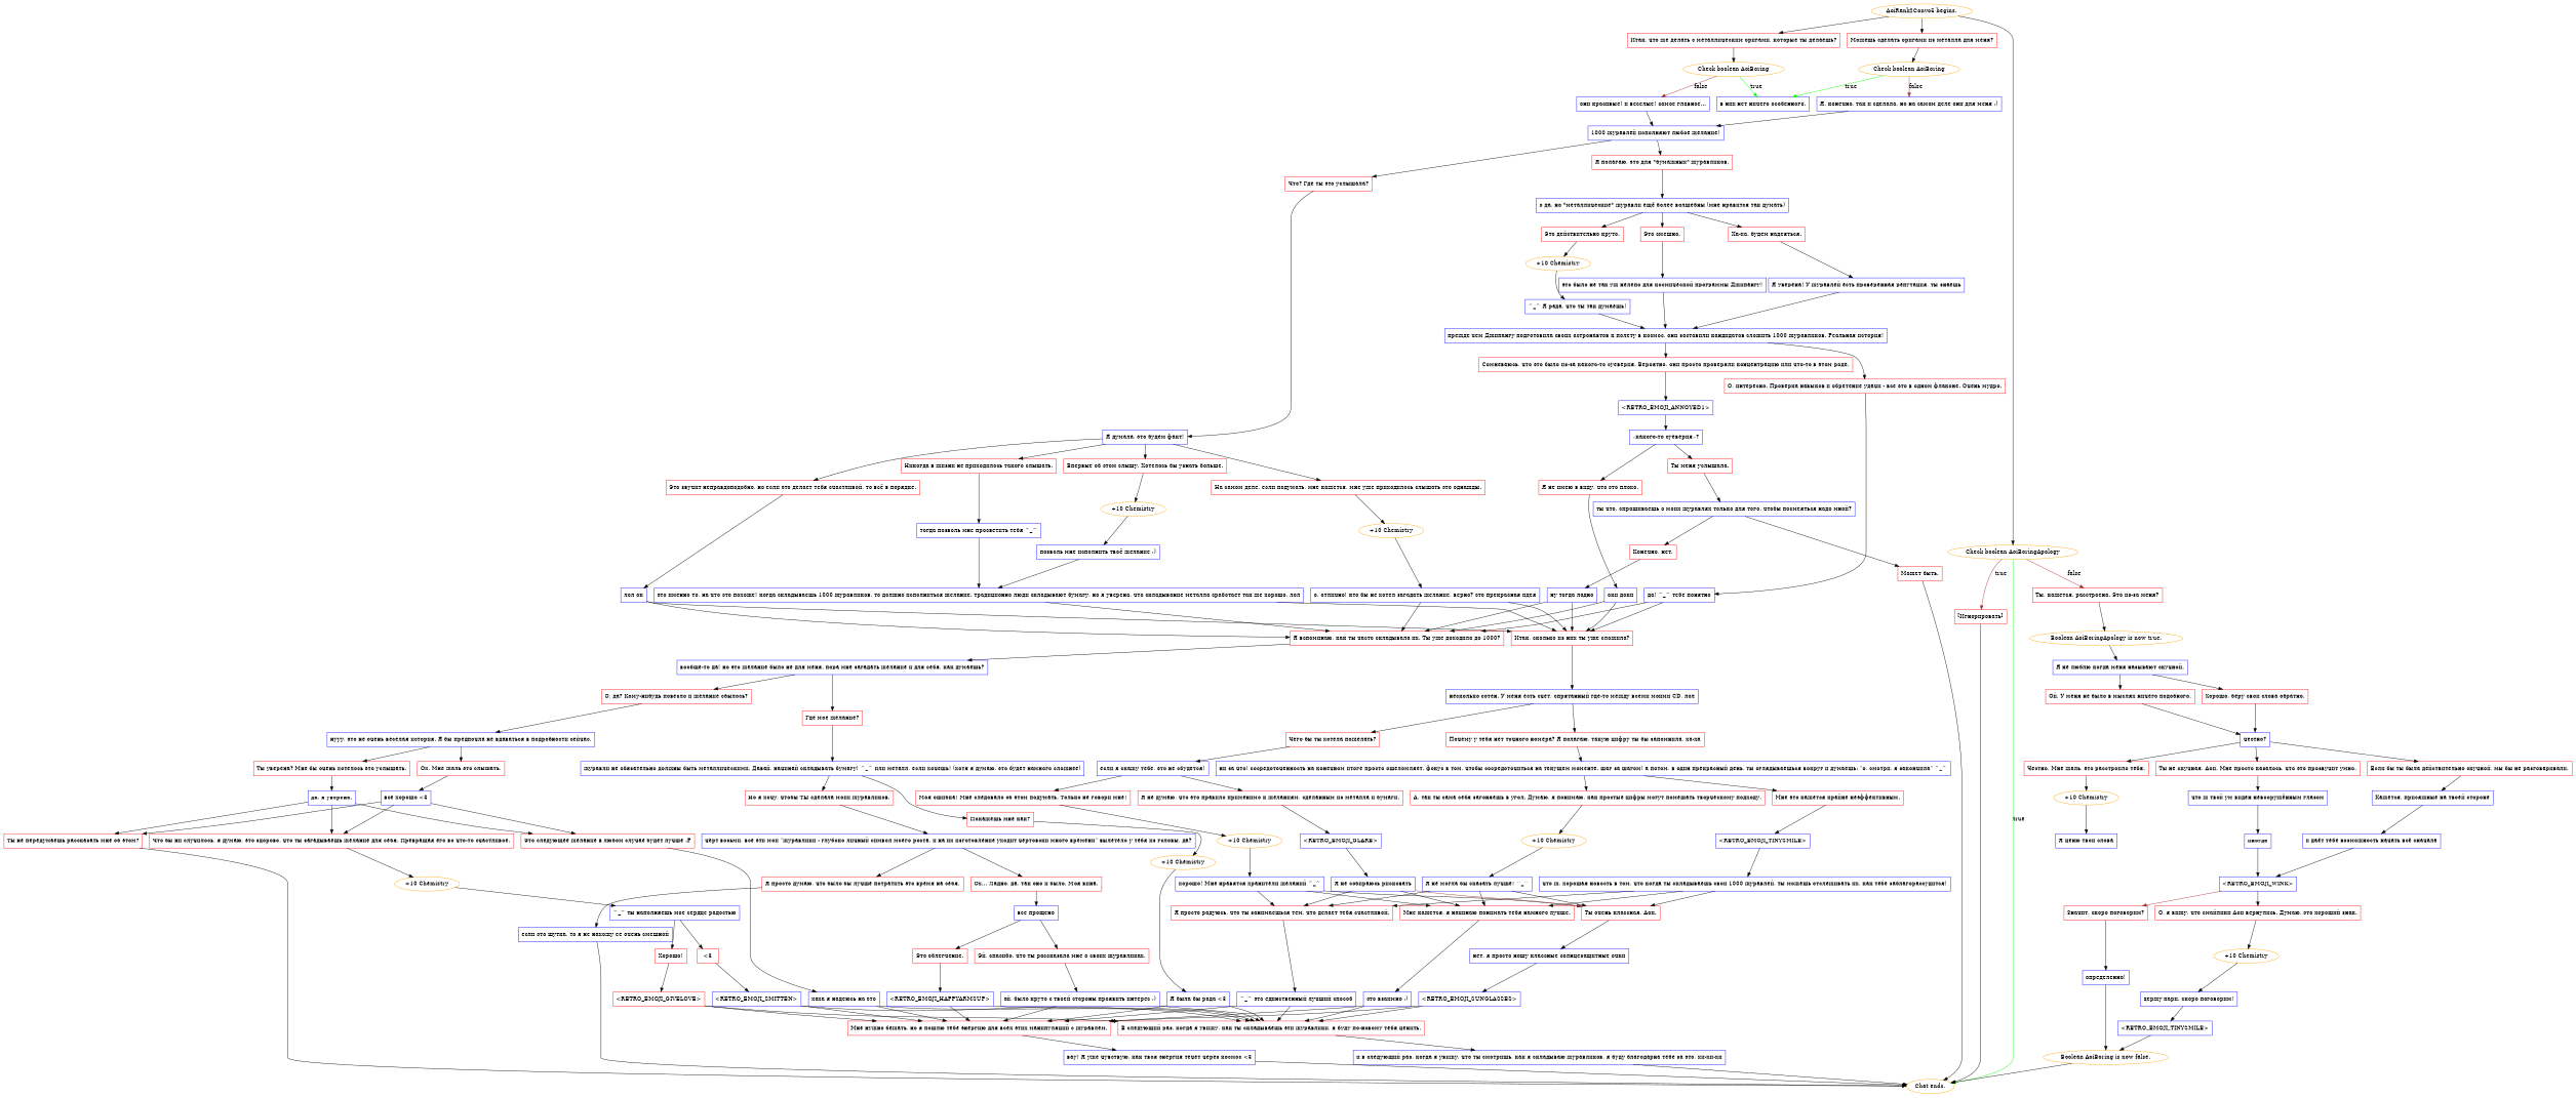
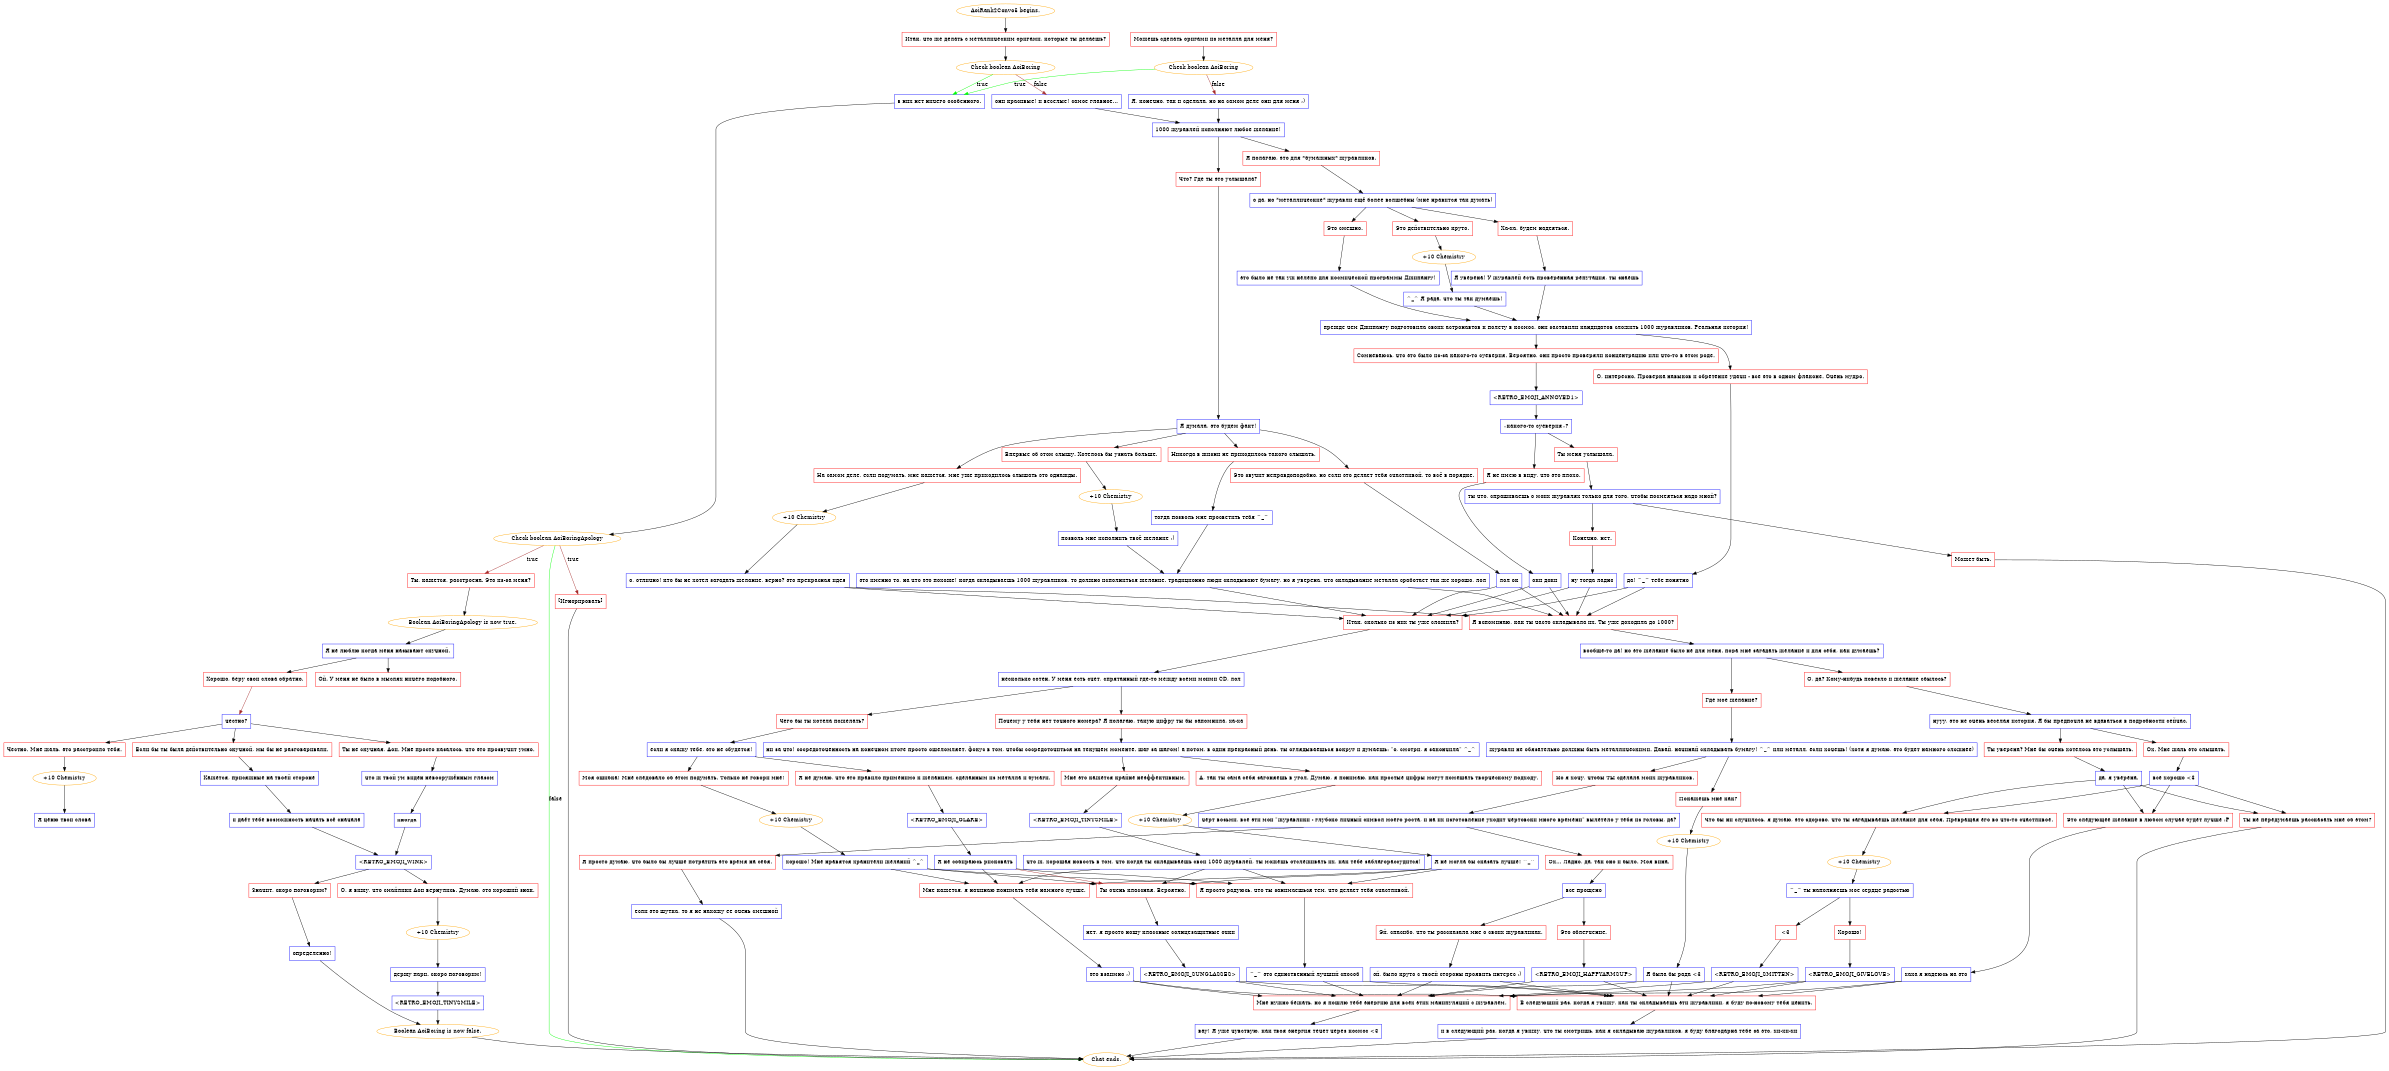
  digraph {
    node [color=blue shape=box]
    "AoiRank2Convo5 begins." [color=orange shape=""]
    n2 [color=red label="Итак, что же делать с металлическим оригами, которые ты делаешь?"]
    n3 [color=red label="Можешь сделать оригами из металла для меня?"]
    n4 [color=orange label="Check boolean AoiBoring" shape=""]
    n5 [color=orange label="Check boolean AoiBoring" shape=""]
    n6 [label="в них нет ничего особенного."]
    n7 [label="они красивые! и веселые! самое главное..."]
    n8 [label="Я, конечно, так и сделала, но на самом деле они для меня ;)"]
    n9 [color=orange label="Check boolean AoiBoringApology" shape=""]
    n10 [label="1000 журавлей исполняют любое желание!"]
    "Chat ends." [color=orange shape=""]
    n12 [color=red label="Ты, кажется, расстроена. Это из-за меня?"]
    n13 [color=red label="[Игнорировать]"]
    n14 [color=red label="Я полагаю, это для *бумажных* журавликов."]
    n15 [color=red label="Что? Где ты это услышала?"]
    n16 [color=orange label="Boolean AoiBoringApology is now true." shape=""]
    n17 [label="о да, но *металлические* журавли ещё более волшебны (мне нравится так думать)"]
    n18 [label="Я думала, это будем факт!"]
    n19 [label="Я не люблю когда меня называют скучной."]
    n20 [color=red label="Ха-ха, будем надеяться."]
    n21 [color=red label="Это действительно круто."]
    n22 [color=red label="Это смешно."]
    n23 [color=red label="Никогда в жизни не приходилось такого слышать."]
    n24 [color=red label="Впервые об этом слышу. Хотелось бы узнать больше."]
    n25 [color=red label="На самом деле, если подумать, мне кажется, мне уже приходилось слышать это однажды."]
    n26 [color=red label="Это звучит неправдоподобно, но если это делает тебя счастливой, то всё в порядке."]
    n27 [color=red label="Ой. У меня не было в мыслях ничего подобного."]
    n28 [color=red label="Хорошо, беру свои слова обратно."]
    n29 [label="Я уверена! У журавлей есть проверенная репутация, ты знаешь"]
    n30 [color=orange label="+10 Chemistry" shape=""]
    n31 [label="это было не так уж нелепо для космической программы Джипангу!"]
    n32 [label="тогда позволь мне просветить тебя ^_^"]
    n33 [color=orange label="+10 Chemistry" shape=""]
    n34 [color=orange label="+10 Chemistry" shape=""]
    n35 [label="лол ок"]
    n36 [label="честно?"]
    n37 [label="прежде чем Джипангу подготовила своих астронавтов к полету в космос, они заставили кандидатов сложить 1000 журавликов. Реальная история!"]
    n38 [label="^_^ Я рада, что ты так думаешь!"]
    n39 [label="это именно то, на что это похоже! когда складываешь 1000 журавликов, то должно исполниться желание. традиционно люди складывают бумагу, но я уверена, что складывание металла сработает так же хорошо, лол"]
    n40 [label="позволь мне исполнить твоё желание ;)"]
    n41 [label="о, отлично! кто бы не хотел загадать желание, верно? это прекрасная идея"]
    n42 [color=red label="Итак, сколько из них ты уже сложила?"]
    n43 [color=red label="Я вспоминаю, как ты часто складывала их. Ты уже доходила до 1000?"]
    n44 [color=red label="Честно. Мне жаль, это расстроило тебя."]
    n45 [color=red label="Ты не скучная, Аои. Мне просто казалось, что это прозвучит умно."]
    n46 [color=red label="Если бы ты была действительно скучной, мы бы не разговаривали."]
    n47 [color=red label="Сомневаюсь, что это было из-за какого-то суеверия. Вероятно, они просто проверяли концентрацию или что-то в этом роде."]
    n48 [color=red label="О, интересно. Проверка навыков и обретение удачи - все это в одном флаконе. Очень мудро."]
    n49 [label="несколько сотен. У меня есть счет, спрятанный где-то между всеми моими CD, лол"]
    n50 [label="вообще-то да! но это желание было не для меня. пора мне загадать желание и для себя, как думаешь?"]
    n51 [color=orange label="+10 Chemistry" shape=""]
    n52 [label="что ж твой ум виден невооружённым глазом"]
    n53 [label="Кажется, присяжные на твоей стороне"]
    n54 [label="<RETRO_EMOJI_ANNOYED1>"]
    n55 [label="да! ^_^ тебе понятно"]
    n56 [color=red label="Почему у тебя нет точного номера? Я полагаю, такую цифру ты бы запомнила, ха-ха"]
    n57 [color=red label="Чего бы ты хотела пожелать?"]
    n58 [color=red label="О, да? Кому-нибудь повезло и желание сбылось?"]
    n59 [color=red label="Где мое желание?"]
    n60 [label="Я ценю твои слова"]
    n61 [label="иногда"]
    n62 [label="и даёт тебе возможность начать всё сначала"]
    n63 [label="«какого-то суеверия»?"]
    n64 [label="ни за что! сосредоточенность на конечном итоге просто ошеломляет. фокус в том, чтобы сосредоточиться на текущем моменте. шаг за шагом! а потом, в один прекрасный день, ты оглядываешься вокруг и думаешь: \"о, смотри, я закончила\" ^_^"]
    n65 [label="если я скажу тебе, это не сбудется!"]
    n66 [label="нууу, это не очень веселая история. Я бы предпочла не вдаваться в подробности сейчас."]
    n67 [label="журавли не обязательно должны быть металлическими. Давай, начинай складывать бумагу! ^_^ или металл, если хочешь! (хотя я думаю, это будет намного сложнее)"]
    n68 [label="<RETRO_EMOJI_WINK>"]
    n69 [color=red label="Ты меня услышала."]
    n70 [color=red label="Я не имею в виду, что это плохо."]
    n71 [color=red label="А, так ты сама себя загоняешь в угол. Думаю, я понимаю, как простые цифры могут помешать творческому подходу."]
    n72 [color=red label="Мне это кажется крайне неэффективным."]
    n73 [color=red label="Моя ошибка! Мне следовало об этом подумать. Только не говори мне!"]
    n74 [color=red label="Я не думаю, что это правило применимо к желаниям, сделанным из металла и бумаги."]
    n75 [color=red label="Ох. Мне жаль это слышать."]
    n76 [color=red label="Ты уверена? Мне бы очень хотелось это услышать."]
    n77 [color=red label="Покажешь мне как?"]
    n78 [color=red label="Но я хочу, чтобы ТЫ сделала моих журавликов."]
    n79 [color=red label="Значит, скоро поговорим?"]
    n80 [color=red label="О, я вижу, что смайлики Аои вернулись. Думаю, это хороший знак."]
    n81 [label="ты что, спрашиваешь о моих журавлях только для того, чтобы посмеяться надо мной?"]
    n82 [label="оки доки"]
    n83 [color=orange label="+10 Chemistry" shape=""]
    n84 [label="<RETRO_EMOJI_TINYSMILE>"]
    n85 [color=orange label="+10 Chemistry" shape=""]
    n86 [label="<RETRO_EMOJI_GLARE>"]
    n87 [label="все хорошо <3"]
    n88 [label="да, я уверена."]
    n89 [color=orange label="+10 Chemistry" shape=""]
    n90 [label="черт возьми, все эти мои \"журавлики - глубоко личный символ моего роста, и на их изготовление уходит чертовски много времени\" вылетело у тебя из головы, да?"]
    n91 [label="определенно!"]
    n92 [color=orange label="+10 Chemistry" shape=""]
    n93 [color=red label="Может быть."]
    n94 [color=red label="Конечно, нет."]
    n95 [label="Я не могла бы сказать лучше! ^_^"]
    n96 [label="что ж, хорошая новость в том, что когда ты складываешь свои 1000 журавлей, ты можешь отслеживать их, как тебе заблагорассудится!"]
    n97 [label="хорошо! Мне нравятся хранители желаний ^_^"]
    n98 [label="Я не собираюсь рисковать"]
    n99 [color=red label="Это следующее желание в любом случае будет лучше :P"]
    n100 [color=red label="Что бы ни случилось, я думаю, это здорово, что ты загадываешь желание для себя. Превращая его во что-то счастливое."]
    n101 [color=red label="Ты не передумаешь рассказать мне об этом?"]
    n102 [label="Я была бы рада <3"]
    n103 [color=red label="Я просто думаю, что было бы лучше потратить это время на себя."]
    n104 [color=red label="Ох... Ладно, да, так оно и было. Моя вина."]
    n105 [color=orange label="Boolean AoiBoring is now false." shape=""]
    n106 [label="держу пари. скоро поговорим!"]
    n107 [label="ну тогда ладно"]
    n108 [color=red label="Мне кажется, я начинаю понимать тебя намного лучше."]
-   n109 [color=red label="Ты очень классная, Аои."]
+   n109 [color=red label="Ты очень классная, Вероятно."]
    n110 [color=red label="Я просто радуюсь, что ты занимаешься тем, что делает тебя счастливой."]
    n111 [label="хаха я надеюсь на это"]
    n112 [color=orange label="+10 Chemistry" shape=""]
    n113 [color=red label="В следующий раз, когда я увижу, как ты складываешь эти журавлики, я буду по-новому тебя ценить."]
    n114 [color=red label="Мне нужно бежать, но я пошлю тебе энергию для всех этих манипуляций с журавлем."]
    n115 [label="если это шутка, то я не нахожу ее очень смешной"]
    n116 [label="все прощено"]
    n117 [label="<RETRO_EMOJI_TINYSMILE>"]
    n118 [label="это взаимно ;)"]
    n119 [label="нет, я просто ношу классные солнцезащитные очки"]
    n120 [label="^_^ это единственный лучший способ"]
    n121 [label="^_^ ты наполняешь мое сердце радостью"]
    n122 [label="и в следующий раз, когда я увижу, что ты смотришь, как я складываю журавликов, я буду благодарна тебе за это, хи-хи-хи"]
    n123 [label="вау! Я уже чувствую, как твоя энергия течет через космос <3"]
    n124 [color=red label="Эй, спасибо, что ты рассказала мне о своих журавликах."]
    n125 [color=red label="Это облегчение."]
    n126 [label="<RETRO_EMOJI_SUNGLASSES>"]
    n127 [color=red label="Хорошо!"]
    n128 [color=red label="<3"]
    n129 [label="эй, было круто с твоей стороны проявить интерес :)"]
    n130 [label="<RETRO_EMOJI_HAPPYARMSUP>"]
-   n131 [color=red label="<RETRO_EMOJI_GIVELOVE>"]
+   n131 [label="<RETRO_EMOJI_GIVELOVE>"]
    n132 [label="<RETRO_EMOJI_SMITTEN>"]
    "AoiRank2Convo5 begins." -> n2
-   "AoiRank2Convo5 begins." -> n3
    n2 -> n4
    n3 -> n5
    n4 -> n6 [color=green label=true]
    n4 -> n7 [color=brown label=false]
    n5 -> n6 [color=green label=true]
    n5 -> n8 [color=brown label=false]
-   "AoiRank2Convo5 begins." -> n9
+   n6 -> n9
    n7 -> n10
    n8 -> n10
-   n9 -> "Chat ends." [color=green label=true]
-   n9 -> n12 [color=brown label=false]
+   n9 -> "Chat ends." [color=green label=false]
+   n9 -> n12 [color=brown label=true]
    n9 -> n13 [color=brown label=true]
    n10 -> n14
    n10 -> n15
    n12 -> n16
    n13 -> "Chat ends."
    n14 -> n17
    n15 -> n18
    n16 -> n19
    n17 -> n20
    n17 -> n21
    n17 -> n22
    n18 -> n23
    n18 -> n24
    n18 -> n25
    n18 -> n26
    n19 -> n27
    n19 -> n28
    n20 -> n29
    n21 -> n30
    n22 -> n31
    n23 -> n32
    n24 -> n33
    n25 -> n34
    n26 -> n35
-   n27 -> n36
-   n28 -> n36
+   n28 -> n36 [color=brown]
    n29 -> n37
    n30 -> n38
    n31 -> n37
    n32 -> n39
    n33 -> n40
    n34 -> n41
    n35 -> n42
    n35 -> n43
    n36 -> n44
    n36 -> n45
    n36 -> n46
    n37 -> n47
    n37 -> n48
    n38 -> n37
    n39 -> n42
    n39 -> n43
    n40 -> n39
    n41 -> n42
    n41 -> n43
    n42 -> n49
    n43 -> n50
    n44 -> n51
    n45 -> n52
    n46 -> n53
    n47 -> n54
    n48 -> n55
    n49 -> n56
    n49 -> n57
    n50 -> n58
    n50 -> n59
    n51 -> n60
    n52 -> n61
    n53 -> n62
    n54 -> n63
    n55 -> n42
    n55 -> n43
    n56 -> n64
    n57 -> n65
    n58 -> n66
    n59 -> n67
    n61 -> n68
    n62 -> n68
    n63 -> n69
    n63 -> n70
    n64 -> n71
    n64 -> n72
    n65 -> n73
    n65 -> n74
    n66 -> n75
    n66 -> n76
    n67 -> n77
    n67 -> n78
-   n68 -> n79 [color=brown]
+   n68 -> n79
    n68 -> n80
    n69 -> n81
    n70 -> n82
    n71 -> n83
    n72 -> n84
    n73 -> n85
    n74 -> n86
    n75 -> n87
    n76 -> n88
    n77 -> n89
    n78 -> n90
    n79 -> n91
    n80 -> n92
    n81 -> n93
    n81 -> n94
    n82 -> n42
    n82 -> n43
    n83 -> n95
    n84 -> n96
    n85 -> n97
    n86 -> n98
    n87 -> n99
    n87 -> n100
    n87 -> n101
    n88 -> n99
    n88 -> n100
    n88 -> n101
    n89 -> n102
    n90 -> n103
    n90 -> n104
    n91 -> n105
    n92 -> n106
    n93 -> "Chat ends."
    n94 -> n107
    n95 -> n108
    n95 -> n109
    n95 -> n110
    n96 -> n108
    n96 -> n109
    n96 -> n110
    n97 -> n108
    n97 -> n109
    n97 -> n110
    n98 -> n108
    n98 -> n109 [color=brown]
    n98 -> n110
    n99 -> n111
    n100 -> n112
    n101 -> "Chat ends."
    n102 -> n113
    n102 -> n114
    n103 -> n115
    n104 -> n116
    n105 -> "Chat ends."
    n106 -> n117
    n107 -> n42
    n107 -> n43
    n108 -> n118
    n109 -> n119
    n110 -> n120
    n111 -> n113
    n111 -> n114
    n112 -> n121
    n113 -> n122
    n114 -> n123
    n115 -> "Chat ends."
    n116 -> n124
    n116 -> n125
    n117 -> n105
    n118 -> n113
    n118 -> n114
    n119 -> n126
    n120 -> n113
    n120 -> n114
    n121 -> n127
    n121 -> n128
    n122 -> "Chat ends."
    n123 -> "Chat ends."
    n124 -> n129
    n125 -> n130
    n126 -> n113
    n126 -> n114
    n127 -> n131
    n128 -> n132
    n129 -> n113
    n129 -> n114
    n130 -> n113
    n130 -> n114
    n131 -> n113
    n131 -> n114
    n132 -> n113
    n132 -> n114
  }
